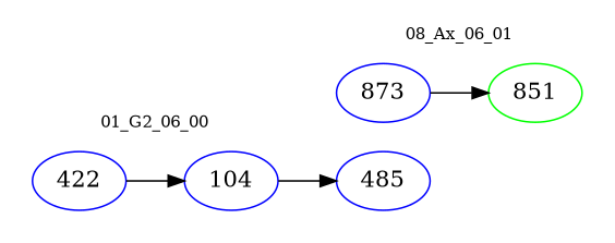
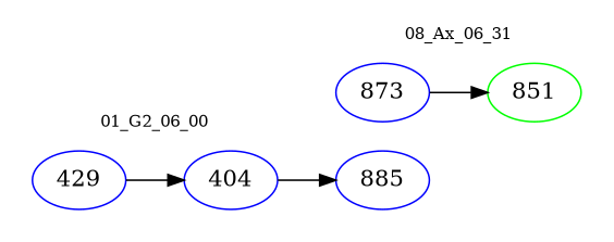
  digraph {
    rankdir=LR
    node [color=blue]
    edge [color=black]
    n1 [label=873]
    n2 [color=green label=851]
-   n3 [label=485]
-   n4 [label=422]
-   n5 [label=104]
+   n3 [label=885]
+   n4 [label=429]
+   n5 [label=404]
    subgraph cluster_1 {
      color=white
      fontsize=10
-     label="08_Ax_06_01"
+     label="08_Ax_06_31"
      n1
      n2
      n3
    }
    subgraph cluster_2 {
      color=white
      fontsize=10
      label="01_G2_06_00"
      n4
      n5
    }
    n1 -> n2
    n4 -> n5
    n5 -> n3
  }
